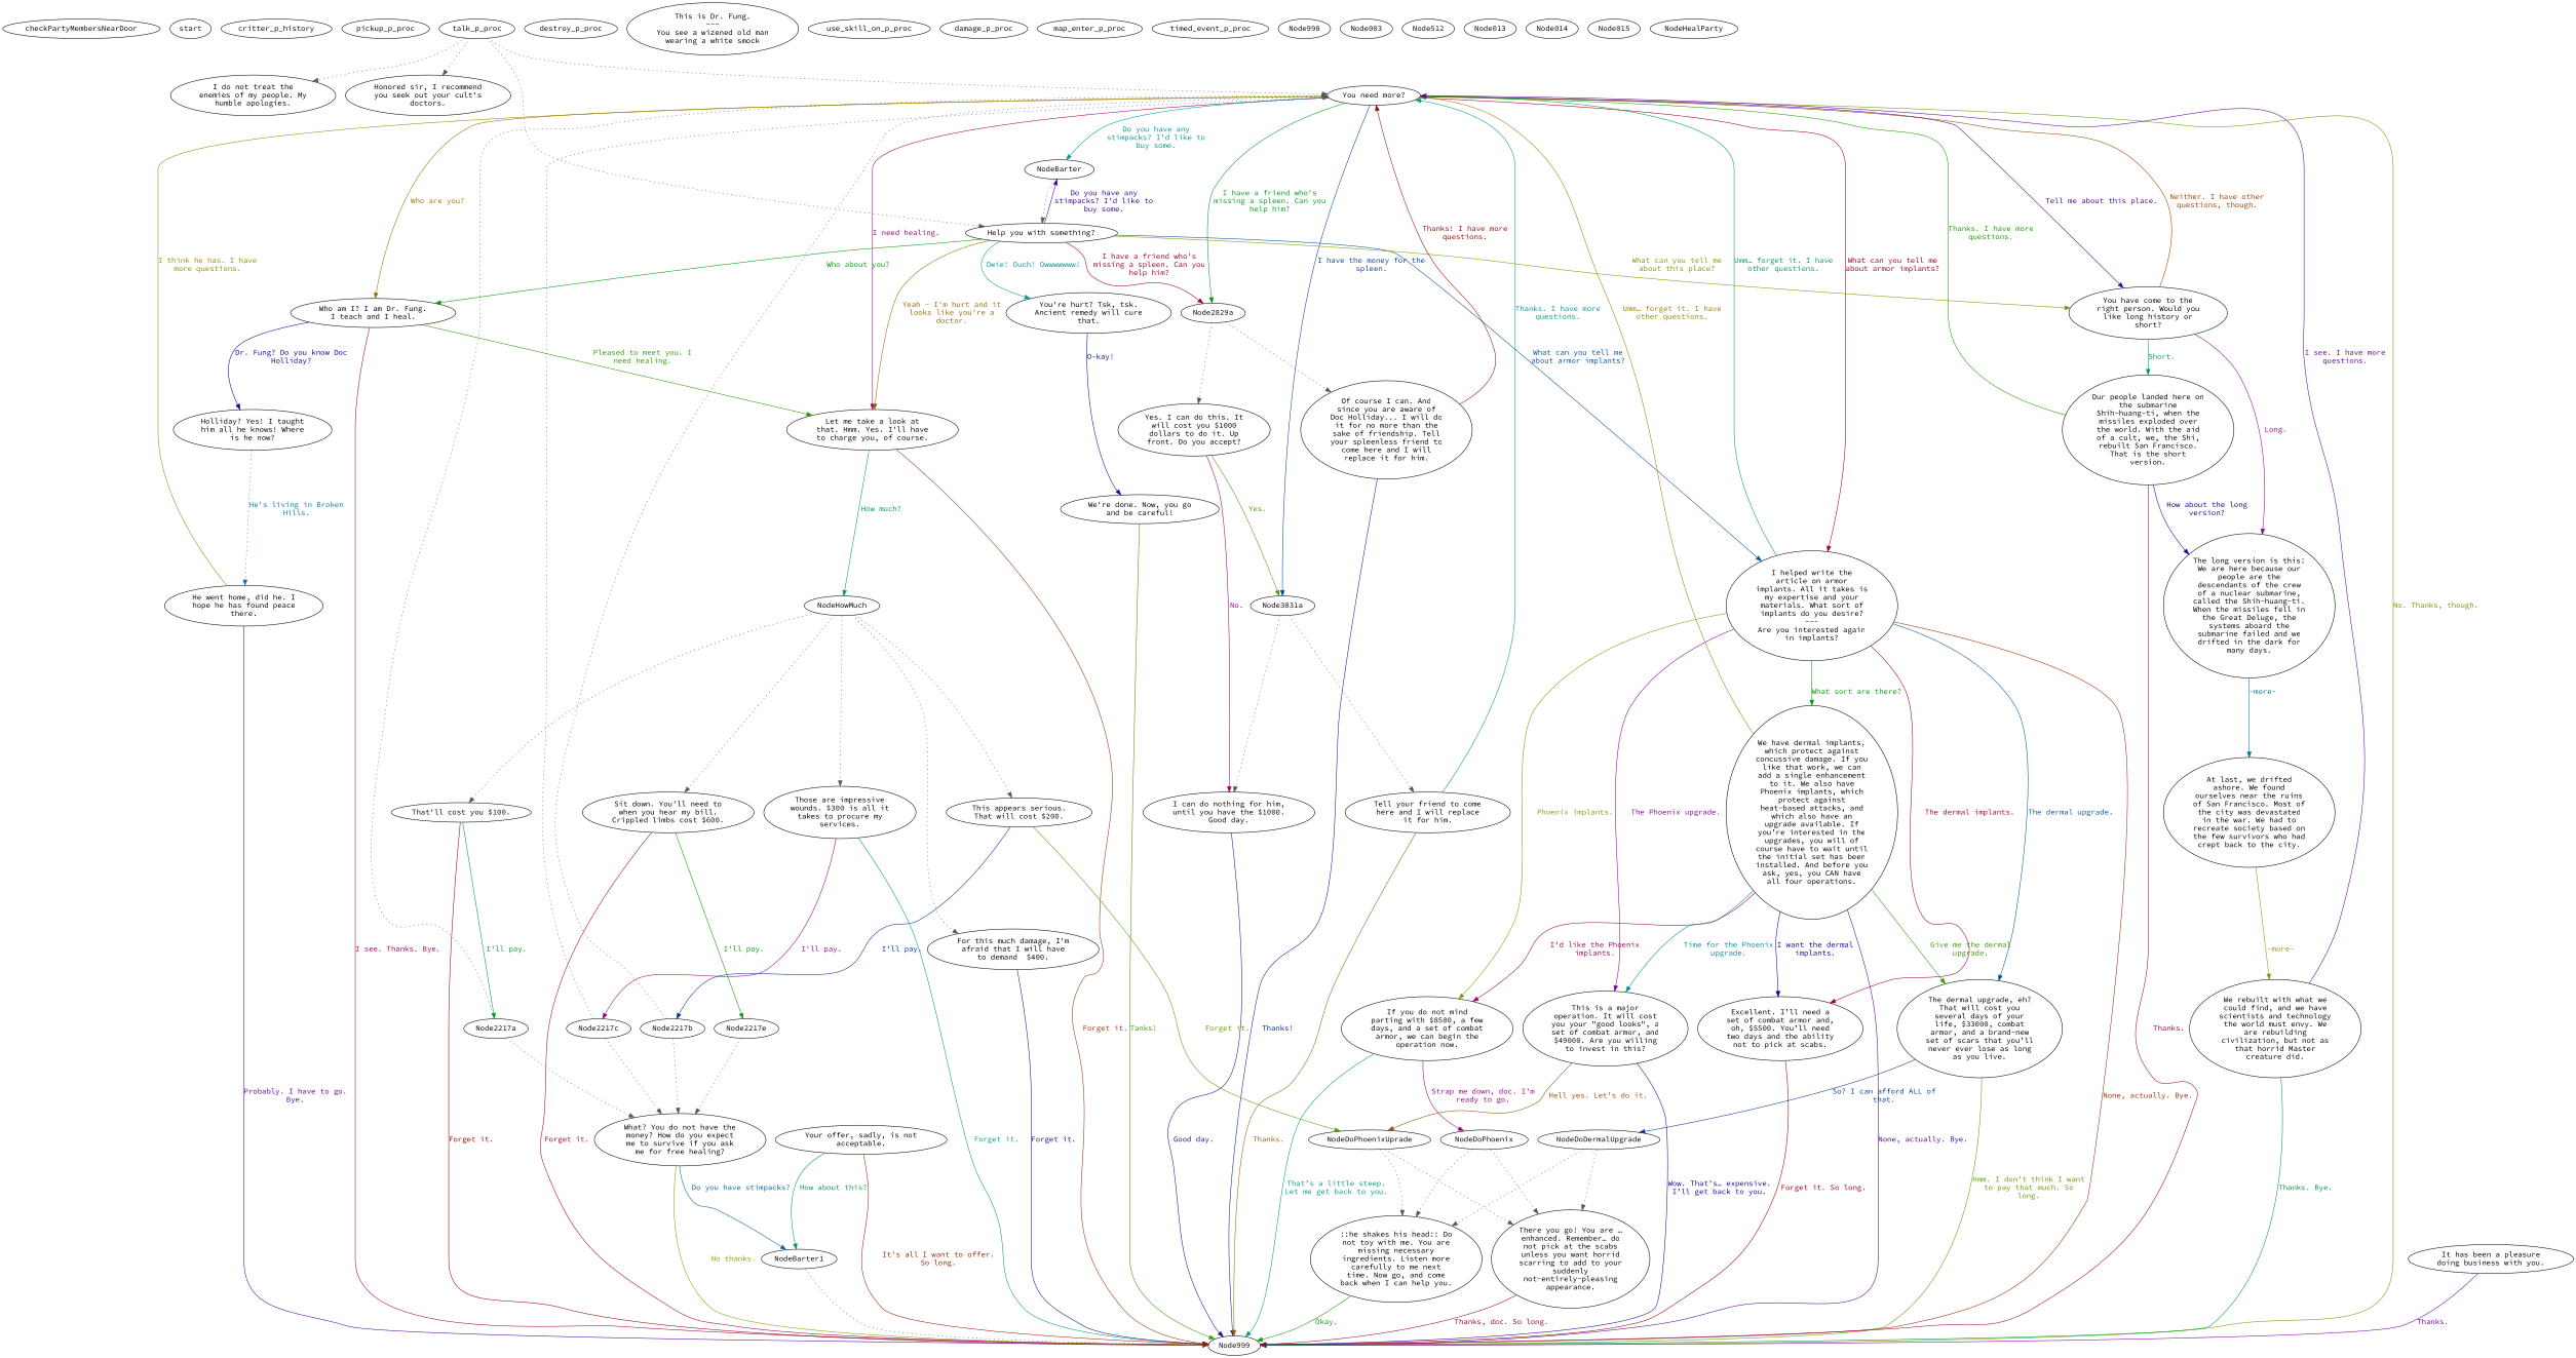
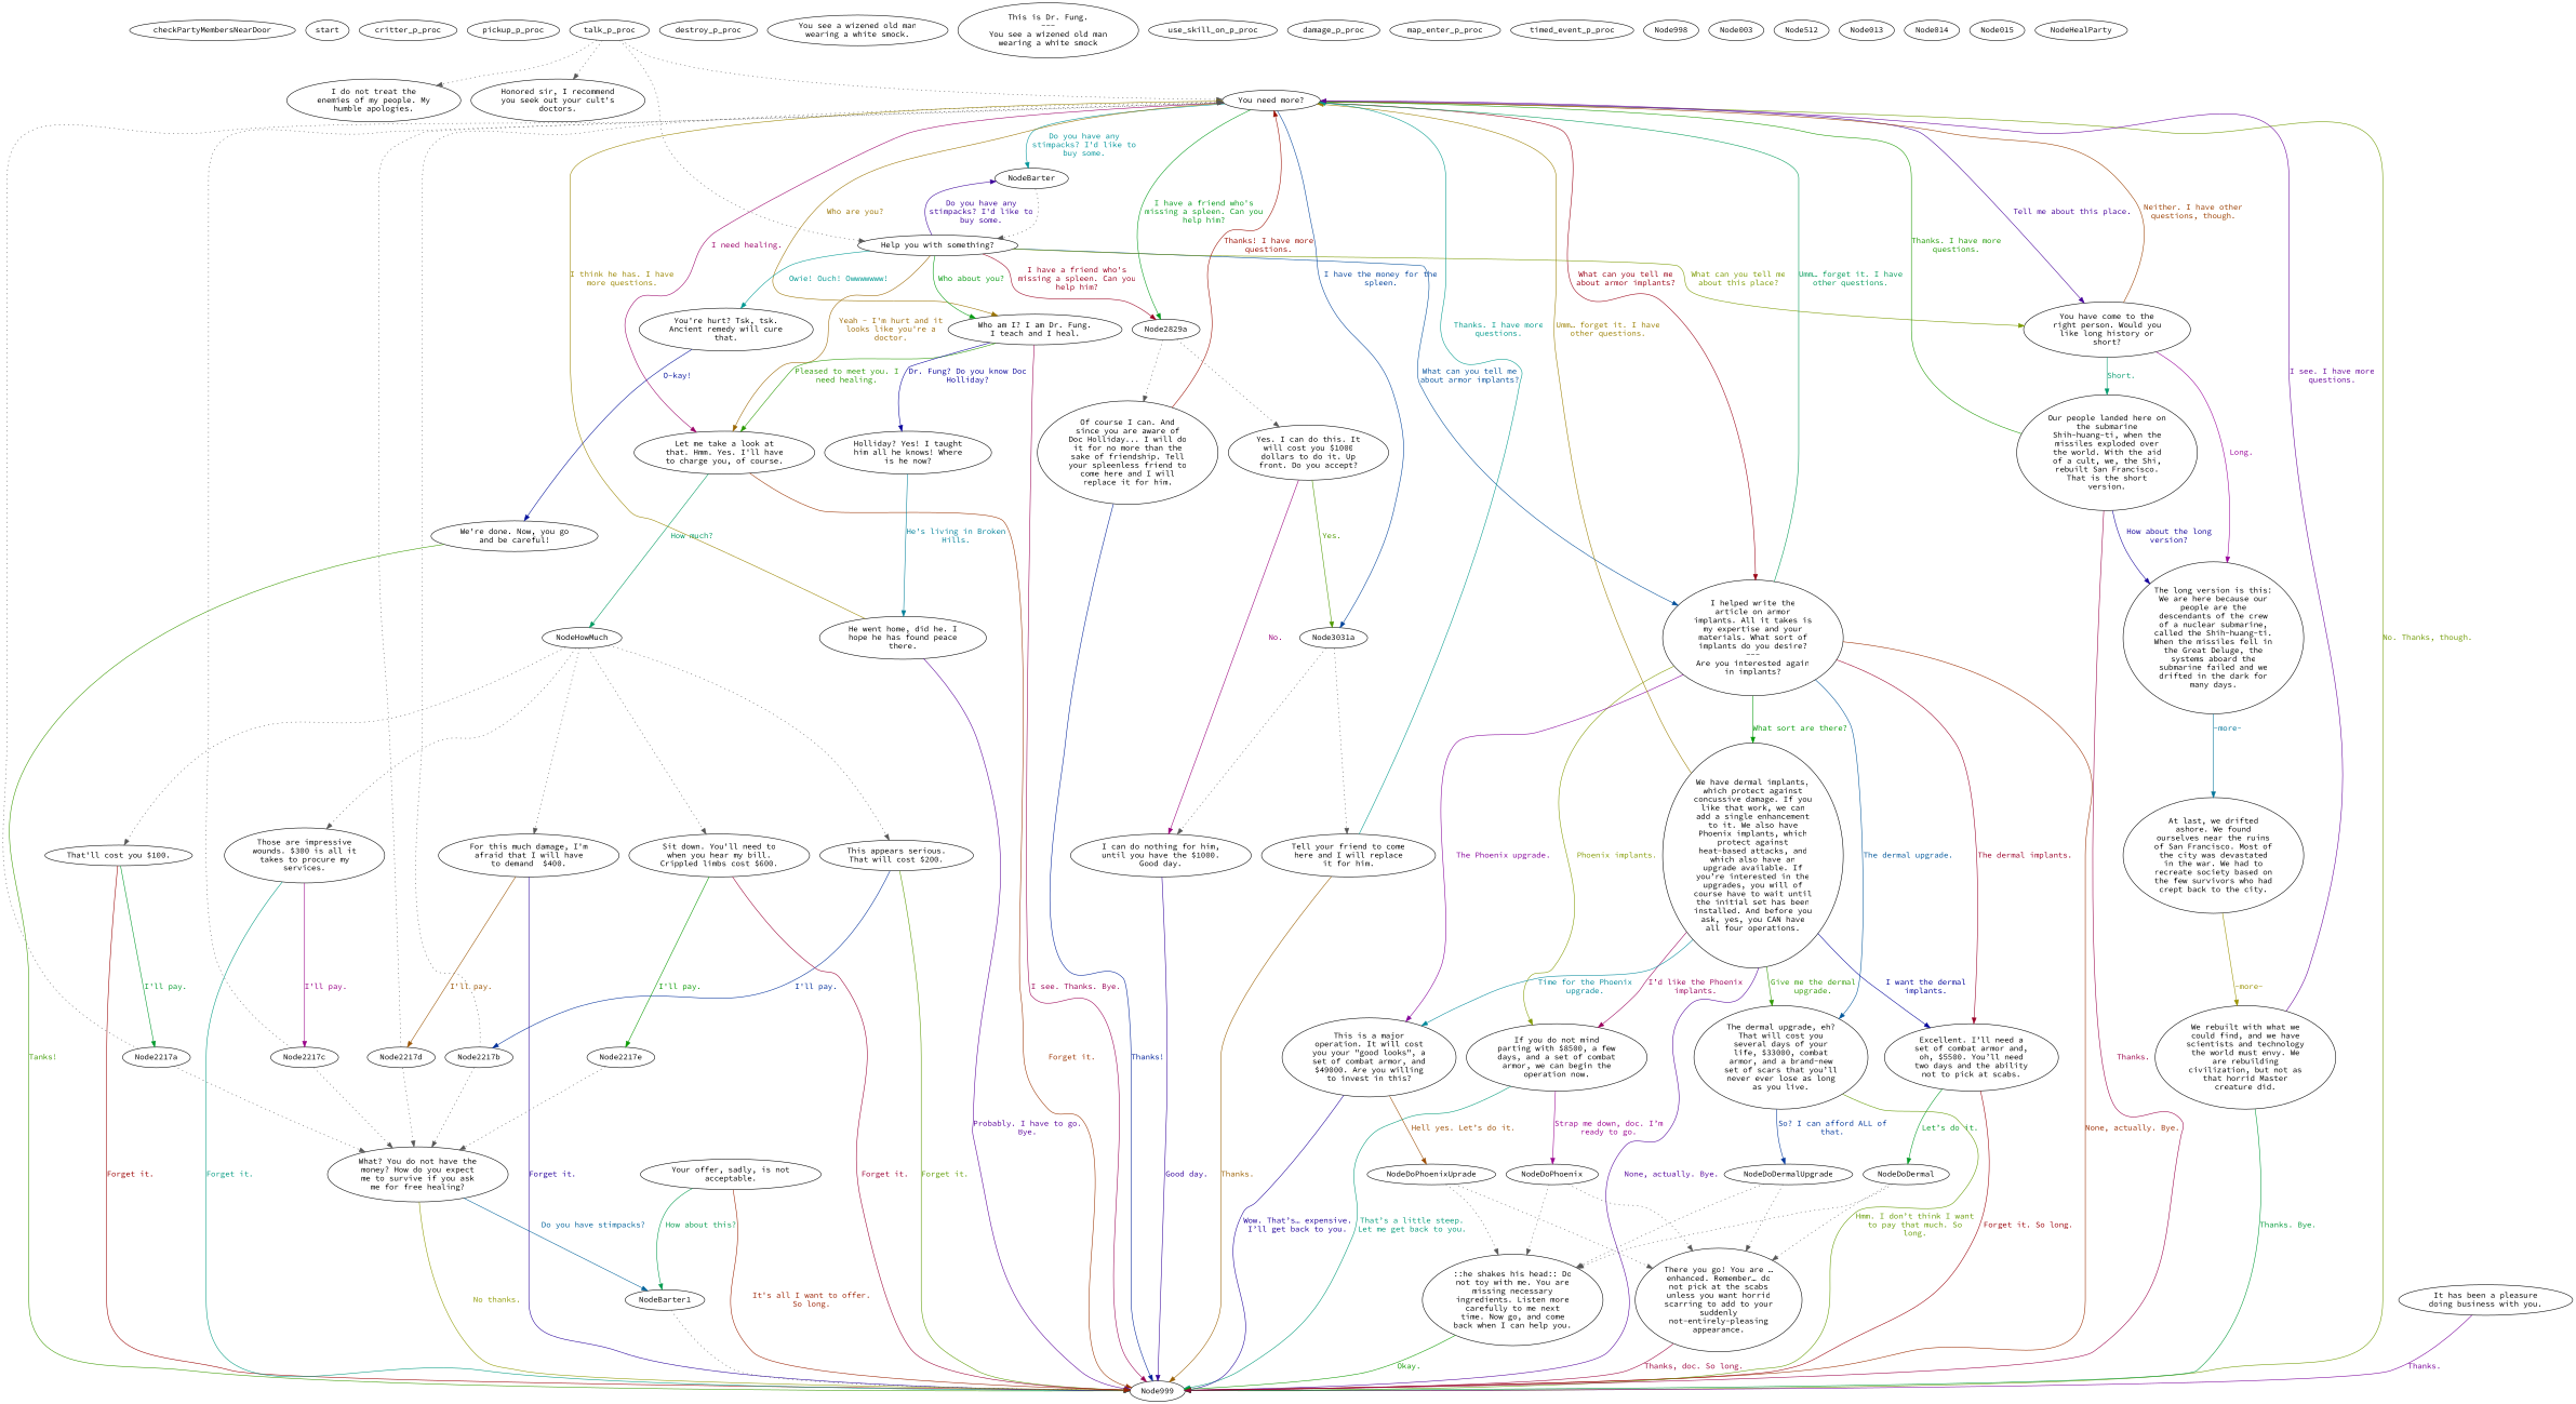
  digraph {
    fontname="Source Code Pro"
    node [color="#000000" fillcolor="#FFFFFF" fontname="Source Code Pro" style=filled]
    edge [color="#555555" fontname="Source Code Pro"]
    checkPartyMembersNearDoor
    start
-   critter_p_proc [label=critter_p_history]
+   critter_p_proc
    pickup_p_proc
    n5 [label="I do not treat the\nenemies of my people. My\nhumble apologies."]
    talk_p_proc
    n7 [label="Honored sir, I recommend\nyou seek out your cult's\ndoctors."]
    n8 [label="You need more?"]
    n9 [label="Help you with something?"]
    Node999
    n11 [label="Let me take a look at\nthat. Hmm. Yes. I'll have\nto charge you, of course."]
    NodeBarter
    n13 [label="Who am I? I am Dr. Fung.\nI teach and I heal."]
    Node2829a
    n15 [label="I helped write the\narticle on armor\nimplants. All it takes is\nmy expertise and your\nmaterials. What sort of\nimplants do you desire?\n---\nAre you interested again\nin implants?"]
    n16 [label="You have come to the\nright person. Would you\nlike long history or\nshort?"]
    Node3031a
    n18 [label="You're hurt? Tsk, tsk.\nAncient remedy will cure\nthat."]
    NodeHowMuch
    n20 [label="Holliday? Yes! I taught\nhim all he knows! Where\nis he now?"]
    n21 [label="Of course I can. And\nsince you are aware of\nDoc Holliday... I will do\nit for no more than the\nsake of friendship. Tell\nyour spleenless friend to\ncome here and I will\nreplace it for him."]
    n22 [label="Yes. I can do this. It\nwill cost you $1000\ndollars to do it. Up\nfront. Do you accept?"]
    n23 [label="We have dermal implants,\nwhich protect against\nconcussive damage. If you\nlike that work, we can\nadd a single enhancement\nto it. We also have\nPhoenix implants, which\nprotect against\nheat-based attacks, and\nwhich also have an\nupgrade available. If\nyou’re interested in the\nupgrades, you will of\ncourse have to wait until\nthe initial set has been\ninstalled. And before you\nask, yes, you CAN have\nall four operations."]
    n24 [label="Excellent. I’ll need a\nset of combat armor and,\noh, $5500. You’ll need\ntwo days and the ability\nnot to pick at scabs."]
    n25 [label="The dermal upgrade, eh?\nThat will cost you\nseveral days of your\nlife, $33000, combat\narmor, and a brand-new\nset of scars that you’ll\nnever ever lose as long\nas you live."]
    n26 [label="If you do not mind\nparting with $8500, a few\ndays, and a set of combat\narmor, we can begin the\noperation now."]
    n27 [label="This is a major\noperation. It will cost\nyou your \"good looks\", a\nset of combat armor, and\n$49000. Are you willing\nto invest in this?"]
    n28 [label="The long version is this:\nWe are here because our\npeople are the\ndescendants of the crew\nof a nuclear submarine,\ncalled the Shih-huang-ti.\nWhen the missiles fell in\nthe Great Deluge, the\nsystems aboard the\nsubmarine failed and we\ndrifted in the dark for\nmany days."]
    n29 [label="Our people landed here on\nthe submarine\nShih-huang-ti, when the\nmissiles exploded over\nthe world. With the aid\nof a cult, we, the Shi,\nrebuilt San Francisco.\nThat is the short\nversion."]
    n30 [label="I can do nothing for him,\nuntil you have the $1000.\nGood day."]
    n31 [label="Tell your friend to come\nhere and I will replace\nit for him."]
    n32 [label="We're done. Now, you go\nand be careful!"]
    destroy_p_proc
+   n34 [label="You see a wizened old man\nwearing a white smock."]
    n35 [label="This is Dr. Fung.\n---\nYou see a wizened old man\nwearing a white smock"]
    use_skill_on_p_proc
    damage_p_proc
    map_enter_p_proc
    timed_event_p_proc
    Node998
    n41 [label="That'll cost you $100."]
    n42 [label="This appears serious.\nThat will cost $200."]
    n43 [label="Those are impressive\nwounds. $300 is all it\ntakes to procure my\nservices."]
    n44 [label="For this much damage, I'm\nafraid that I will have\nto demand  $400."]
    n45 [label="Sit down. You'll need to\nwhen you hear my bill.\nCrippled limbs cost $600."]
    n46 [label="He went home, did he. I\nhope he has found peace\nthere."]
+   NodeDoDermal
    NodeDoDermalUpgrade
    NodeDoPhoenix
    NodeDoPhoenixUprade
    n51 [label="At last, we drifted\nashore. We found\nourselves near the ruins\nof San Francisco. Most of\nthe city was devastated\nin the war. We had to\nrecreate society based on\nthe few survivors who had\ncrept back to the city."]
    Node2217a
    Node2217b
    Node2217c
+   Node2217d
    Node2217e
    Node003
    n58 [label="What? You do not have the\nmoney? How do you expect\nme to survive if you ask\nme for free healing?"]
    NodeBarter1
    n60 [label=Node512]
    Node013
    Node014
    Node015
    n64 [label="It has been a pleasure\ndoing business with you."]
    n65 [label="Your offer, sadly, is not\nacceptable."]
    n66 [label="We rebuilt with what we\ncould find, and we have\nscientists and technology\nthe world must envy. We\nare rebuilding\ncivilization, but not as\nthat horrid Master\ncreature did."]
    n67 [label="::he shakes his head:: Do\nnot toy with me. You are\nmissing necessary\ningredients. Listen more\ncarefully to me next\ntime. Now go, and come\nback when I can help you."]
    n68 [label="There you go! You are …\nenhanced. Remember… do\nnot pick at the scabs\nunless you want horrid\nscarring to add to your\nsuddenly\nnot-entirely-pleasing\nappearance."]
    NodeHealParty
    talk_p_proc -> n5 [style=dotted]
    talk_p_proc -> n7 [style=dotted]
    talk_p_proc -> n8 [style=dotted]
    talk_p_proc -> n9 [style=dotted]
    n8 -> Node999 [color="#6E9900" fontcolor="#6E9900" label="No. Thanks, though."]
    n8 -> n11 [color="#990067" fontcolor="#990067" label="I need healing."]
    n8 -> NodeBarter [color="#009499" fontcolor="#009499" label="Do you have any\nstimpacks? I'd like to\nbuy some."]
    n8 -> n13 [color="#997200" fontcolor="#997200" label="Who are you?"]
    n8 -> Node2829a [color="#009918" fontcolor="#009918" label="I have a friend who's\nmissing a spleen. Can you\nhelp him?"]
    n8 -> n15 [color="#990014" fontcolor="#990014" label="What can you tell me\nabout armor implants?"]
    n8 -> n16 [color="#450099" fontcolor="#450099" label="Tell me about this place."]
    n8 -> Node3031a [color="#004199" fontcolor="#004199" label="I have the money for the\nspleen."]
    n9 -> n11 [color="#996500" fontcolor="#996500" label="Yeah - I'm hurt and it\nlooks like you're a\ndoctor."]
    n9 -> NodeBarter [color="#390099" fontcolor="#390099" label="Do you have any\nstimpacks? I'd like to\nbuy some."]
    n9 -> n13 [color="#00990C" fontcolor="#00990C" label="Who about you?"]
    n9 -> Node2829a [color="#990020" fontcolor="#990020" label="I have a friend who's\nmissing a spleen. Can you\nhelp him?"]
    n9 -> n15 [color="#004D99" fontcolor="#004D99" label="What can you tell me\nabout armor implants?"]
    n9 -> n16 [color="#7A9900" fontcolor="#7A9900" label="What can you tell me\nabout this place?"]
    n9 -> n18 [color="#009992" fontcolor="#009992" label="Owie! Ouch! Owwwwwww!"]
    n11 -> Node999 [color="#993200" fontcolor="#993200" label="Forget it."]
    n11 -> NodeHowMuch [color="#00995F" fontcolor="#00995F" label="How much?"]
    NodeBarter -> n9 [style=dotted]
    n13 -> Node999 [color="#990054" fontcolor="#990054" label="I see. Thanks. Bye."]
    n13 -> n11 [color="#279900" fontcolor="#279900" label="Pleased to meet you. I\nneed healing."]
    n13 -> n20 [color="#060099" fontcolor="#060099" label="Dr. Fung? Do you know Doc\nHolliday?"]
    Node2829a -> n21 [style=dotted]
    Node2829a -> n22 [style=dotted]
    n15 -> n8 [color="#009957" fontcolor="#009957" label="Umm… forget it. I have\nother questions."]
    n15 -> Node999 [color="#992B00" fontcolor="#992B00" label="None, actually. Bye."]
    n15 -> n23 [color="#009905" fontcolor="#009905" label="What sort are there?"]
    n15 -> n24 [color="#990028" fontcolor="#990028" label="The dermal implants."]
    n15 -> n25 [color="#005599" fontcolor="#005599" label="The dermal upgrade."]
    n15 -> n26 [color="#819900" fontcolor="#819900" label="Phoenix implants."]
    n15 -> n27 [color="#840099" fontcolor="#840099" label="The Phoenix upgrade."]
    n16 -> n8 [color="#993E00" fontcolor="#993E00" label="Neither. I have other\nquestions, though."]
    n16 -> n28 [color="#980099" fontcolor="#980099" label="Long."]
    n16 -> n29 [color="#00996B" fontcolor="#00996B" label="Short."]
    Node3031a -> n30 [style=dotted]
    Node3031a -> n31 [style=dotted]
    n18 -> n32 [color="#000E99" fontcolor="#000E99" label="O-kay!"]
    NodeHowMuch -> n41 [style=dotted]
    NodeHowMuch -> n42 [style=dotted]
    NodeHowMuch -> n43 [style=dotted]
    NodeHowMuch -> n44 [style=dotted]
    NodeHowMuch -> n45 [style=dotted]
-   n20 -> n46 [color="#008099" fontcolor="#008099" label="He's living in Broken\nHills." style=dotted]
+   n20 -> n46 [color="#008099" fontcolor="#008099" label="He's living in Broken\nHills."]
    n21 -> n8 [color="#990B00" fontcolor="#990B00" label="Thanks! I have more\nquestions."]
    n21 -> Node999 [color="#002199" fontcolor="#002199" label="Thanks!"]
    n22 -> Node3031a [color="#4E9900" fontcolor="#4E9900" label="Yes."]
    n22 -> n30 [color="#99007B" fontcolor="#99007B" label="No."]
    n23 -> n8 [color="#997E00" fontcolor="#997E00" label="Umm… forget it. I have\nother questions."]
    n23 -> Node999 [color="#510099" fontcolor="#510099" label="None, actually. Bye."]
    n23 -> n24 [color="#000299" fontcolor="#000299" label="I want the dermal\nimplants."]
    n23 -> n25 [color="#2E9900" fontcolor="#2E9900" label="Give me the dermal\nupgrade."]
    n23 -> n26 [color="#99005B" fontcolor="#99005B" label="I’d like the Phoenix\nimplants."]
    n23 -> n27 [color="#008899" fontcolor="#008899" label="Time for the Phoenix\nupgrade."]
    n24 -> Node999 [color="#990008" fontcolor="#990008" label="Forget it. So long."]
+   n24 -> NodeDoDermal [color="#009924" fontcolor="#009924" label="Let’s do it."]
    n25 -> Node999 [color="#629900" fontcolor="#629900" label="Hmm. I don’t think I want\nto pay that much. So\nlong."]
    n25 -> NodeDoDermalUpgrade [color="#003599" fontcolor="#003599" label="So? I can afford ALL of\nthat."]
    n26 -> Node999 [color="#009977" fontcolor="#009977" label="That’s a little steep.\nLet me get back to you."]
    n26 -> NodeDoPhoenix [color="#99008E" fontcolor="#99008E" label="Strap me down, doc. I’m\nready to go."]
    n27 -> Node999 [color="#1E0099" fontcolor="#1E0099" label="Wow. That’s… expensive.\nI’ll get back to you."]
    n27 -> NodeDoPhoenixUprade [color="#994A00" fontcolor="#994A00" label="Hell yes. Let’s do it."]
    n28 -> n51 [color="#007499" fontcolor="#007499" label="-more-"]
    n29 -> n8 [color="#1B9900" fontcolor="#1B9900" label="Thanks. I have more\nquestions."]
    n29 -> Node999 [color="#990048" fontcolor="#990048" label="Thanks."]
    n29 -> n28 [color="#120099" fontcolor="#120099" label="How about the long\nversion?"]
    n30 -> Node999 [color="#310099" fontcolor="#310099" label="Good day."]
    n31 -> n8 [color="#00998B" fontcolor="#00998B" label="Thanks. I have more\nquestions."]
    n31 -> Node999 [color="#995E00" fontcolor="#995E00" label="Thanks."]
    n32 -> Node999 [color="#3B9900" fontcolor="#3B9900" label="Tanks!"]
    n41 -> Node999 [color="#990001" fontcolor="#990001" label="Forget it."]
    n41 -> Node2217a [color="#00992C" fontcolor="#00992C" label="I'll pay."]
-   n42 -> NodeDoPhoenixUprade [color="#5A9900" fontcolor="#5A9900" label="Forget it."]
+   n42 -> Node999 [color="#5A9900" fontcolor="#5A9900" label="Forget it."]
    n42 -> Node2217b [color="#002E99" fontcolor="#002E99" label="I'll pay."]
    n43 -> Node999 [color="#00997F" fontcolor="#00997F" label="Forget it."]
    n43 -> Node2217c [color="#990087" fontcolor="#990087" label="I'll pay."]
    n44 -> Node999 [color="#250099" fontcolor="#250099" label="Forget it."]
+   n44 -> Node2217d [color="#995200" fontcolor="#995200" label="I'll pay."]
    n45 -> Node999 [color="#990034" fontcolor="#990034" label="Forget it."]
    n45 -> Node2217e [color="#079900" fontcolor="#079900" label="I'll pay."]
    n46 -> n8 [color="#998500" fontcolor="#998500" label="I think he has. I have\nmore questions."]
    n46 -> Node999 [color="#580099" fontcolor="#580099" label="Probably. I have to go.\nBye."]
+   NodeDoDermal -> n67 [style=dotted]
+   NodeDoDermal -> n68 [style=dotted]
    NodeDoDermalUpgrade -> n67 [style=dotted]
    NodeDoDermalUpgrade -> n68 [style=dotted]
    NodeDoPhoenix -> n67 [style=dotted]
    NodeDoPhoenix -> n68 [style=dotted]
    NodeDoPhoenixUprade -> n67 [style=dotted]
    NodeDoPhoenixUprade -> n68 [style=dotted]
    n51 -> n66 [color="#999100" fontcolor="#999100" label="-more-"]
    Node2217a -> n8 [style=dotted]
    Node2217a -> n58 [style=dotted]
    Node2217b -> n8 [style=dotted]
    Node2217b -> n58 [style=dotted]
    Node2217c -> n8 [style=dotted]
    Node2217c -> n58 [style=dotted]
+   Node2217d -> n8 [style=dotted]
+   Node2217d -> n58 [style=dotted]
    Node2217e -> n58 [style=dotted]
    n58 -> Node999 [color="#8D9900" fontcolor="#8D9900" label="No thanks."]
    n58 -> NodeBarter1 [color="#006199" fontcolor="#006199" label="Do you have stimpacks?"]
    NodeBarter1 -> Node999 [style=dotted]
    n64 -> Node999 [color="#780099" fontcolor="#780099" label="Thanks."]
    n65 -> Node999 [color="#991F00" fontcolor="#991F00" label="It's all I want to offer.\nSo long."]
    n65 -> NodeBarter1 [color="#00994B" fontcolor="#00994B" label="How about this?"]
    n66 -> n8 [color="#650099" fontcolor="#650099" label="I see. I have more\nquestions."]
    n66 -> Node999 [color="#009938" fontcolor="#009938" label="Thanks. Bye."]
    n67 -> Node999 [color="#0F9900" fontcolor="#0F9900" label="Okay."]
    n68 -> Node999 [color="#99003B" fontcolor="#99003B" label="Thanks, doc. So long."]
  }
